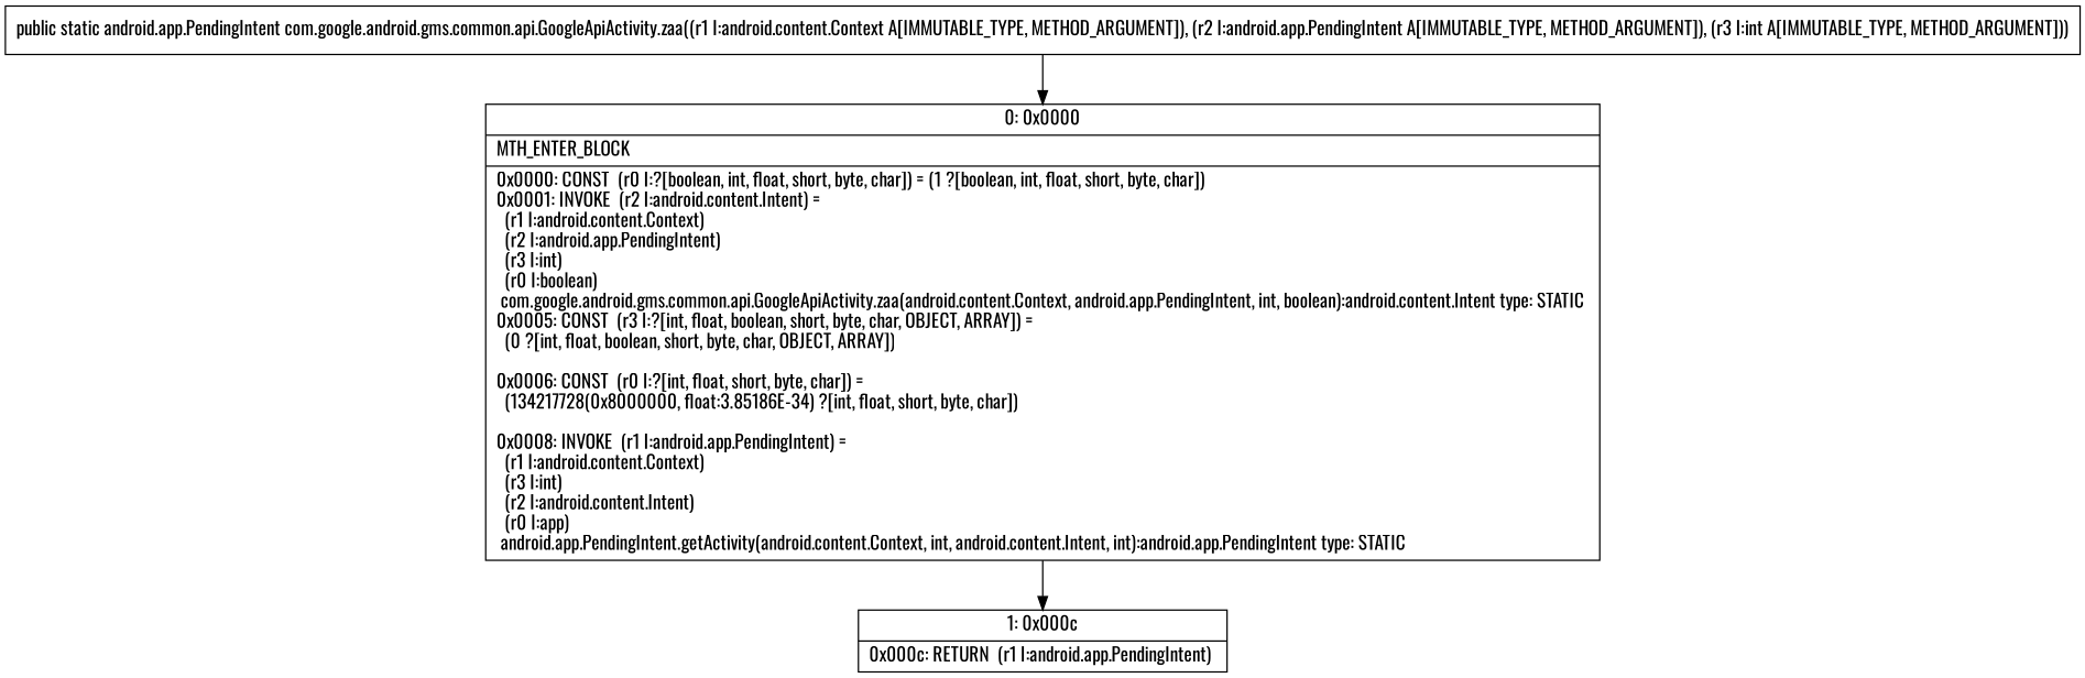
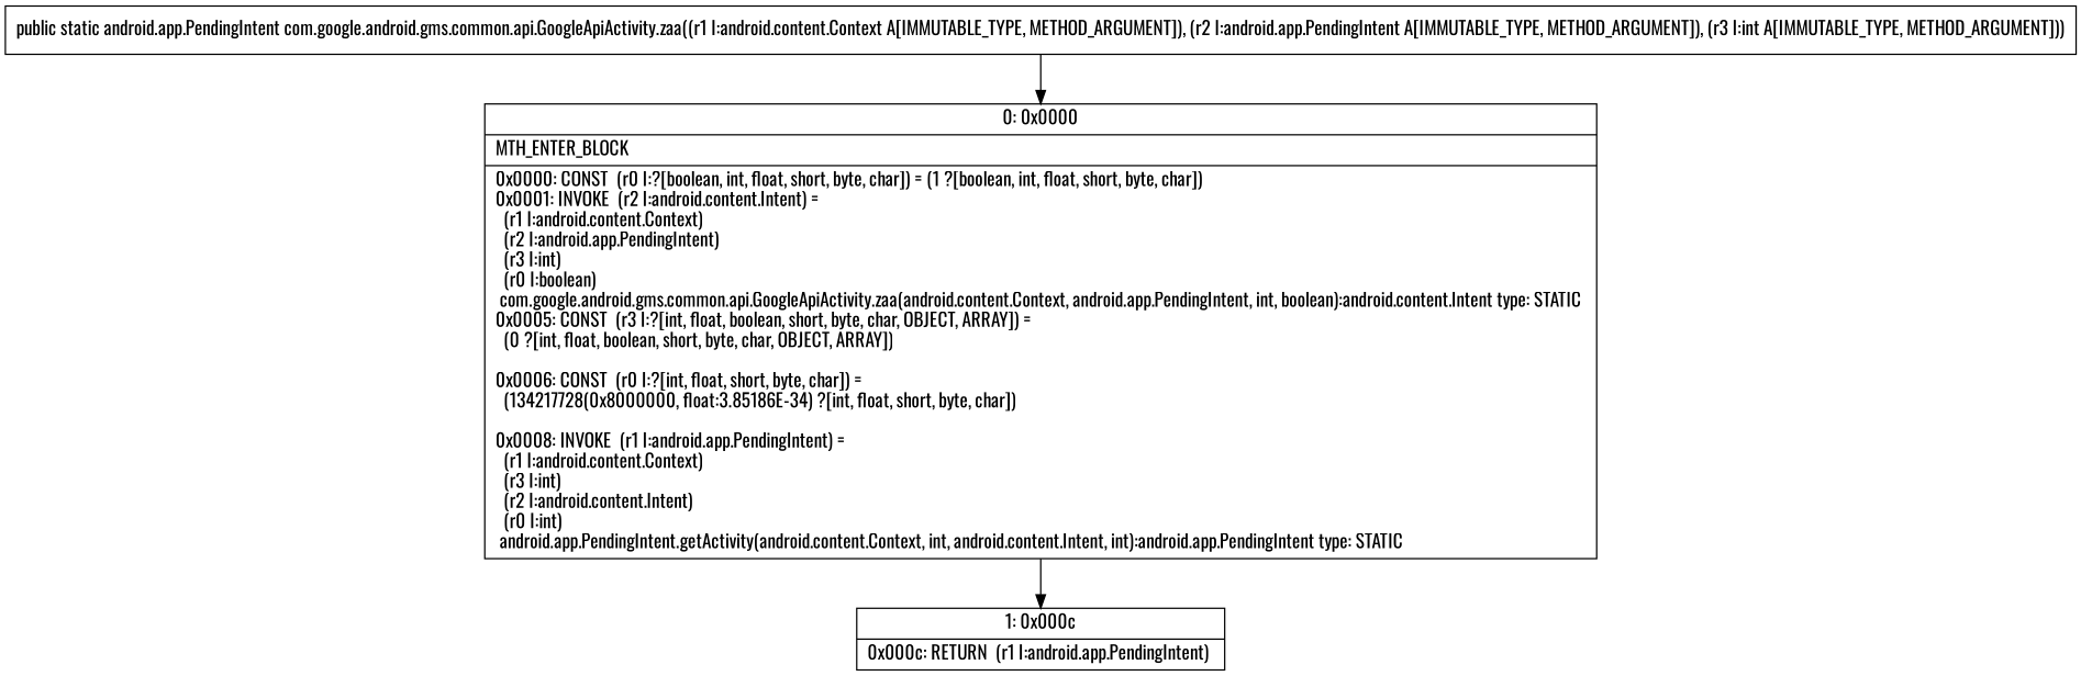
  digraph {
    fontname=Oswald
    node [shape=record fontname=Oswald]
    edge [fontname=Oswald]
-   n1 [label="{0\:\ 0x0000|MTH_ENTER_BLOCK\l|0x0000: CONST  (r0 I:?[boolean, int, float, short, byte, char]) = (1 ?[boolean, int, float, short, byte, char]) \l0x0001: INVOKE  (r2 I:android.content.Intent) = \l  (r1 I:android.content.Context)\l  (r2 I:android.app.PendingIntent)\l  (r3 I:int)\l  (r0 I:boolean)\l com.google.android.gms.common.api.GoogleApiActivity.zaa(android.content.Context, android.app.PendingIntent, int, boolean):android.content.Intent type: STATIC \l0x0005: CONST  (r3 I:?[int, float, boolean, short, byte, char, OBJECT, ARRAY]) = \l  (0 ?[int, float, boolean, short, byte, char, OBJECT, ARRAY])\l \l0x0006: CONST  (r0 I:?[int, float, short, byte, char]) = \l  (134217728(0x8000000, float:3.85186E\-34) ?[int, float, short, byte, char])\l \l0x0008: INVOKE  (r1 I:android.app.PendingIntent) = \l  (r1 I:android.content.Context)\l  (r3 I:int)\l  (r2 I:android.content.Intent)\l  (r0 I:app)\l android.app.PendingIntent.getActivity(android.content.Context, int, android.content.Intent, int):android.app.PendingIntent type: STATIC \l}"]
+   n1 [label="{0\:\ 0x0000|MTH_ENTER_BLOCK\l|0x0000: CONST  (r0 I:?[boolean, int, float, short, byte, char]) = (1 ?[boolean, int, float, short, byte, char]) \l0x0001: INVOKE  (r2 I:android.content.Intent) = \l  (r1 I:android.content.Context)\l  (r2 I:android.app.PendingIntent)\l  (r3 I:int)\l  (r0 I:boolean)\l com.google.android.gms.common.api.GoogleApiActivity.zaa(android.content.Context, android.app.PendingIntent, int, boolean):android.content.Intent type: STATIC \l0x0005: CONST  (r3 I:?[int, float, boolean, short, byte, char, OBJECT, ARRAY]) = \l  (0 ?[int, float, boolean, short, byte, char, OBJECT, ARRAY])\l \l0x0006: CONST  (r0 I:?[int, float, short, byte, char]) = \l  (134217728(0x8000000, float:3.85186E\-34) ?[int, float, short, byte, char])\l \l0x0008: INVOKE  (r1 I:android.app.PendingIntent) = \l  (r1 I:android.content.Context)\l  (r3 I:int)\l  (r2 I:android.content.Intent)\l  (r0 I:int)\l android.app.PendingIntent.getActivity(android.content.Context, int, android.content.Intent, int):android.app.PendingIntent type: STATIC \l}"]
    n2 [label="{1\:\ 0x000c|0x000c: RETURN  (r1 I:android.app.PendingIntent) \l}"]
    n3 [label="{public static android.app.PendingIntent com.google.android.gms.common.api.GoogleApiActivity.zaa((r1 I:android.content.Context A[IMMUTABLE_TYPE, METHOD_ARGUMENT]), (r2 I:android.app.PendingIntent A[IMMUTABLE_TYPE, METHOD_ARGUMENT]), (r3 I:int A[IMMUTABLE_TYPE, METHOD_ARGUMENT])) }"]
    n1 -> n2
    n3 -> n1
  }
